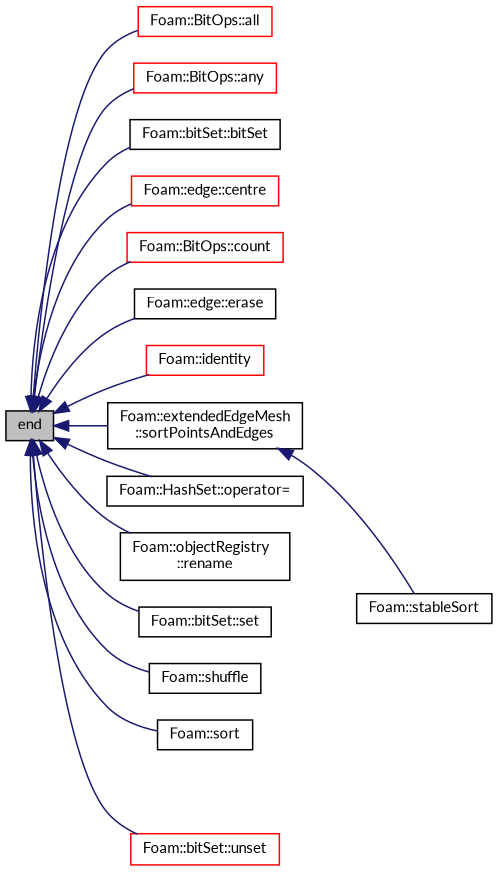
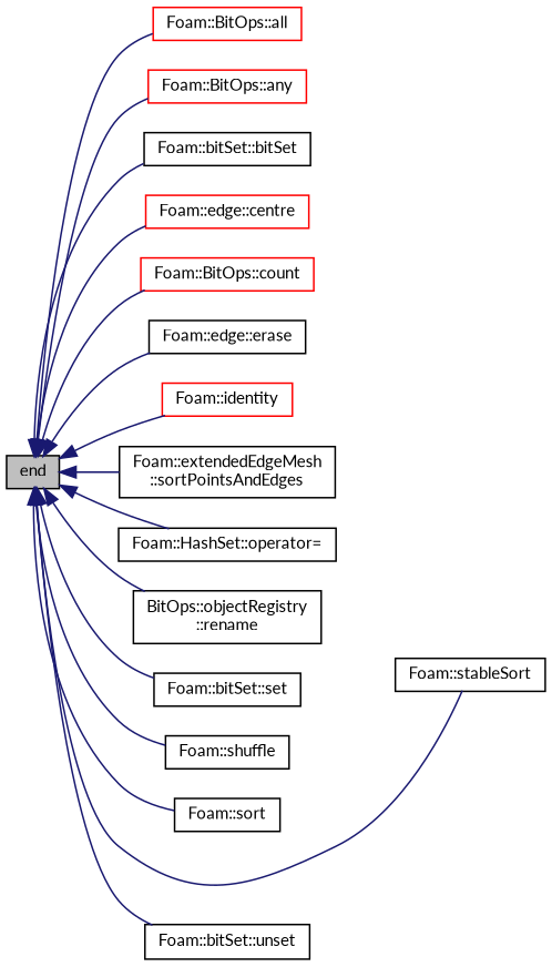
  digraph {
    fontname=Lato
    rankdir=LR
    node [color=black fontname=Lato fontsize=10 shape=record]
    edge [color=midnightblue dir=back fontname=Lato fontsize=10 labelfontname=Helvetica labelfontsize=10 style=solid]
    n1 [fillcolor=grey75 fontcolor=black height=0.2 label=end style=filled width=0.4]
    n2 [color=red height=0.2 label="Foam::BitOps::all" width=0.4]
    n3 [color=red height=0.2 label="Foam::BitOps::any" width=0.4]
    n4 [height=0.2 label="Foam::bitSet::bitSet" width=0.4]
    n5 [color=red height=0.2 label="Foam::edge::centre" width=0.4]
    n6 [color=red height=0.2 label="Foam::BitOps::count" width=0.4]
    n7 [height=0.2 label="Foam::edge::erase" width=0.4]
    n8 [color=red height=0.2 label="Foam::identity" width=0.4]
    n9 [height=0.2 label="Foam::extendedEdgeMesh\l::sortPointsAndEdges" width=0.4]
    n10 [height=0.2 label="Foam::HashSet::operator=" width=0.4]
-   n11 [height=0.2 label="Foam::objectRegistry\l::rename" width=0.4]
+   n11 [height=0.2 label="BitOps::objectRegistry\l::rename" width=0.4]
    n12 [height=0.2 label="Foam::bitSet::set" width=0.4]
    n13 [height=0.2 label="Foam::shuffle" width=0.4]
    n14 [height=0.2 label="Foam::sort" width=0.4]
    n15 [height=0.2 label="Foam::stableSort" width=0.4]
-   n16 [color=red height=0.2 label="Foam::bitSet::unset" width=0.4]
+   n16 [height=0.2 label="Foam::bitSet::unset" width=0.4]
    n1 -> n2
    n1 -> n3
    n1 -> n4
    n1 -> n5
    n1 -> n6
    n1 -> n7
    n1 -> n8
    n1 -> n9
    n1 -> n10
    n1 -> n11
    n1 -> n12
    n1 -> n13
    n1 -> n14
-   n9 -> n15
+   n1 -> n15
    n1 -> n16
  }
